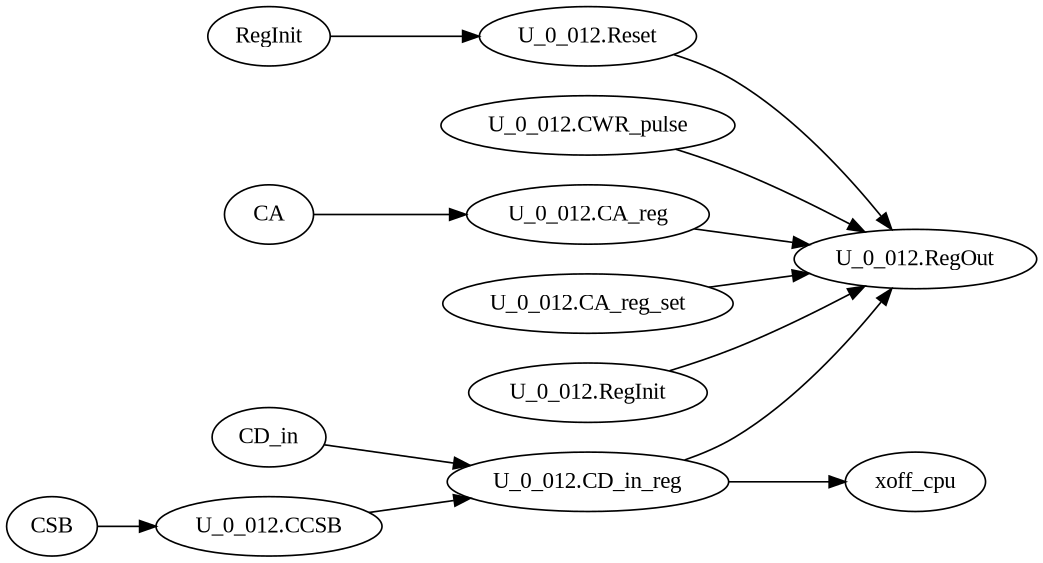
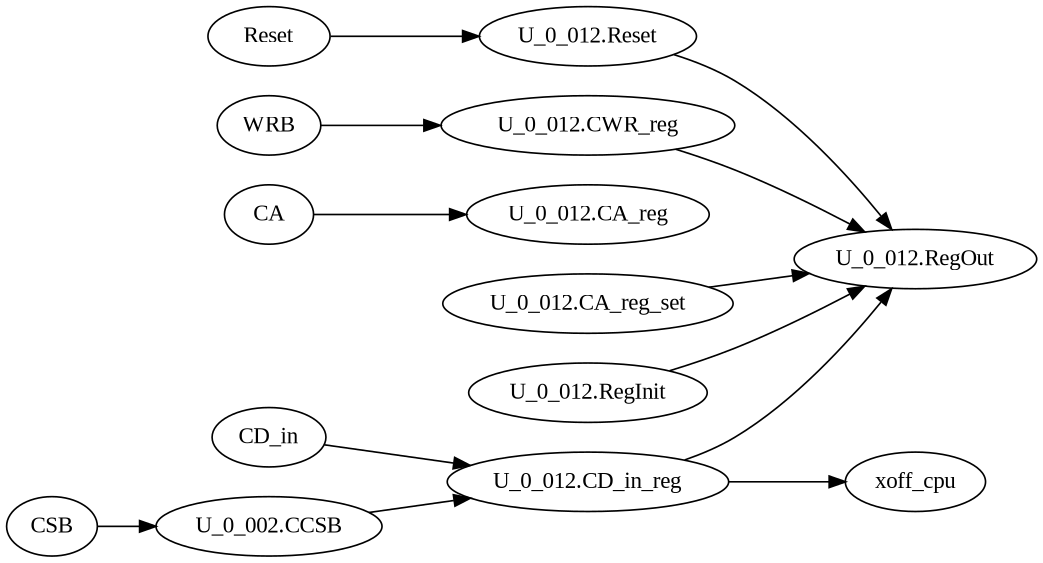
  strict digraph {
    fontname="Liberation Serif"
    rankdir=LR
    node [complexity=4 fontname="Liberation Serif" importance=0.01541508742 rank=0.00385377185501]
    edge [fontname="Liberation Serif"]
    xoff_cpu [complexity=0 importance=0.00571852560641 rank=0.0]
-   Reset [complexity=1 importance=0.0308170945521 rank=0.0308170945521 label=RegInit]
+   Reset [complexity=1 importance=0.0308170945521 rank=0.0308170945521]
    "U_0_012.Reset" [complexity=1 importance=0.029063591725 rank=0.029063591725]
    "U_0_012.RegOut" [complexity=0 importance=0.0136486911662 rank=0.0]
-   "U_0_012.CWR_pulse"
+   "U_0_012.CWR_pulse" [label="U_0_012.CWR_reg"]
+   WRB [importance=0.0171685902472 rank=0.00429214756179]
    CD_in [complexity=2 importance=0.0171830953522 rank=0.00859154767611]
    "U_0_012.CD_in_reg" [complexity=2 importance=0.0154295925251 rank=0.00771479626255]
    "U_0_012.CA_reg"
    CA [importance=0.0171685902472 rank=0.00429214756179]
    "U_0_012.CA_reg_set" [importance=0.0154021939933 rank=0.00385054849833]
-   "U_0_012.CCSB"
+   "U_0_012.CCSB" [label="U_0_002.CCSB"]
    CSB [importance=0.0171685902472 rank=0.00429214756179]
    "U_0_012.RegInit" [complexity=2 importance=0.0154021939933 rank=0.00770109699667]
    Reset -> "U_0_012.Reset"
    "U_0_012.Reset" -> "U_0_012.RegOut"
    "U_0_012.CWR_pulse" -> "U_0_012.RegOut"
+   WRB -> "U_0_012.CWR_pulse"
    CD_in -> "U_0_012.CD_in_reg"
    "U_0_012.CD_in_reg" -> xoff_cpu
    "U_0_012.CD_in_reg" -> "U_0_012.RegOut"
-   "U_0_012.CA_reg" -> "U_0_012.RegOut"
    CA -> "U_0_012.CA_reg"
    "U_0_012.CA_reg_set" -> "U_0_012.RegOut"
    "U_0_012.CCSB" -> "U_0_012.CD_in_reg"
    CSB -> "U_0_012.CCSB"
    "U_0_012.RegInit" -> "U_0_012.RegOut"
  }
